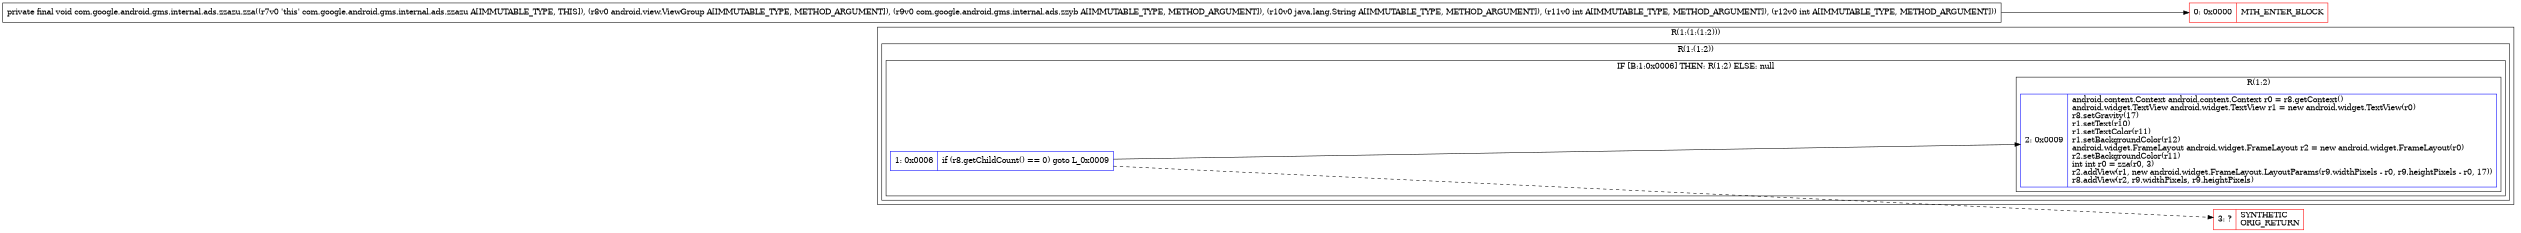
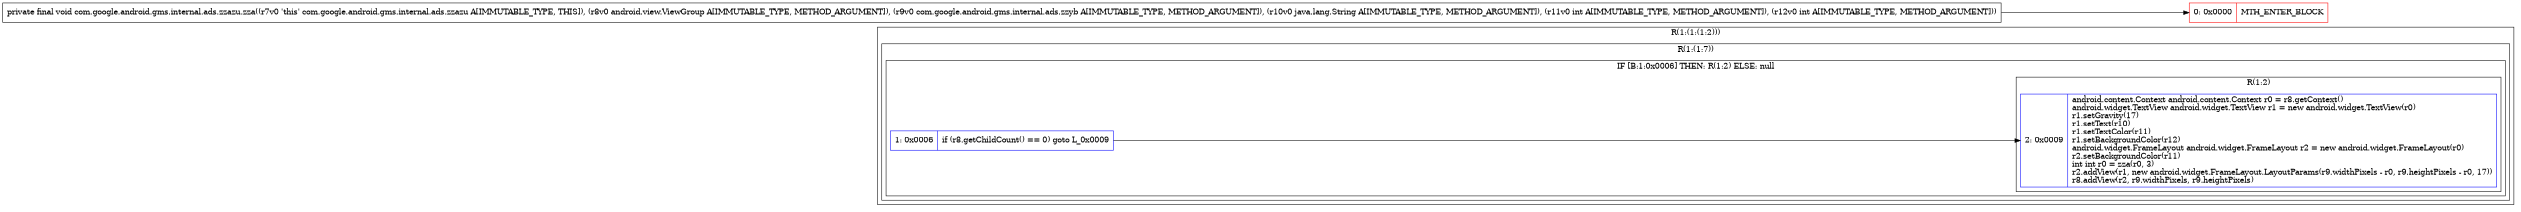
  digraph {
    rankdir=LR
    node [color=blue shape=record]
-   n1 [label="{2\:\ 0x0009|android.content.Context android.content.Context r0 = r8.getContext()\landroid.widget.TextView android.widget.TextView r1 = new android.widget.TextView(r0)\lr8.setGravity(17)\lr1.setText(r10)\lr1.setTextColor(r11)\lr1.setBackgroundColor(r12)\landroid.widget.FrameLayout android.widget.FrameLayout r2 = new android.widget.FrameLayout(r0)\lr2.setBackgroundColor(r11)\lint int r0 = zza(r0, 3)\lr2.addView(r1, new android.widget.FrameLayout.LayoutParams(r9.widthPixels \- r0, r9.heightPixels \- r0, 17))\lr8.addView(r2, r9.widthPixels, r9.heightPixels)\l}"]
+   n1 [label="{2\:\ 0x0009|android.content.Context android.content.Context r0 = r8.getContext()\landroid.widget.TextView android.widget.TextView r1 = new android.widget.TextView(r0)\lr1.setGravity(17)\lr1.setText(r10)\lr1.setTextColor(r11)\lr1.setBackgroundColor(r12)\landroid.widget.FrameLayout android.widget.FrameLayout r2 = new android.widget.FrameLayout(r0)\lr2.setBackgroundColor(r11)\lint int r0 = zza(r0, 3)\lr2.addView(r1, new android.widget.FrameLayout.LayoutParams(r9.widthPixels \- r0, r9.heightPixels \- r0, 17))\lr8.addView(r2, r9.widthPixels, r9.heightPixels)\l}"]
    n2 [label="{1\:\ 0x0006|if (r8.getChildCount() == 0) goto L_0x0009\l}"]
-   n3 [color=red label="{3\:\ ?|SYNTHETIC\lORIG_RETURN\l}"]
    n4 [color=red label="{0\:\ 0x0000|MTH_ENTER_BLOCK\l}"]
    n5 [label="{private final void com.google.android.gms.internal.ads.zzazu.zza((r7v0 'this' com.google.android.gms.internal.ads.zzazu A[IMMUTABLE_TYPE, THIS]), (r8v0 android.view.ViewGroup A[IMMUTABLE_TYPE, METHOD_ARGUMENT]), (r9v0 com.google.android.gms.internal.ads.zzyb A[IMMUTABLE_TYPE, METHOD_ARGUMENT]), (r10v0 java.lang.String A[IMMUTABLE_TYPE, METHOD_ARGUMENT]), (r11v0 int A[IMMUTABLE_TYPE, METHOD_ARGUMENT]), (r12v0 int A[IMMUTABLE_TYPE, METHOD_ARGUMENT])) }" color=""]
    subgraph cluster_1 {
      label="R(1:(1:(1:2)))"
      subgraph cluster_2 {
-       label="R(1:(1:2))"
+       label="R(1:(1:7))"
        subgraph cluster_3 {
          label="IF [B:1:0x0006] THEN: R(1:2) ELSE: null"
          n2
          subgraph cluster_4 {
            label="R(1:2)"
            n1
          }
        }
      }
    }
    n2 -> n1
-   n2 -> n3 [style=dashed]
    n5 -> n4
  }
